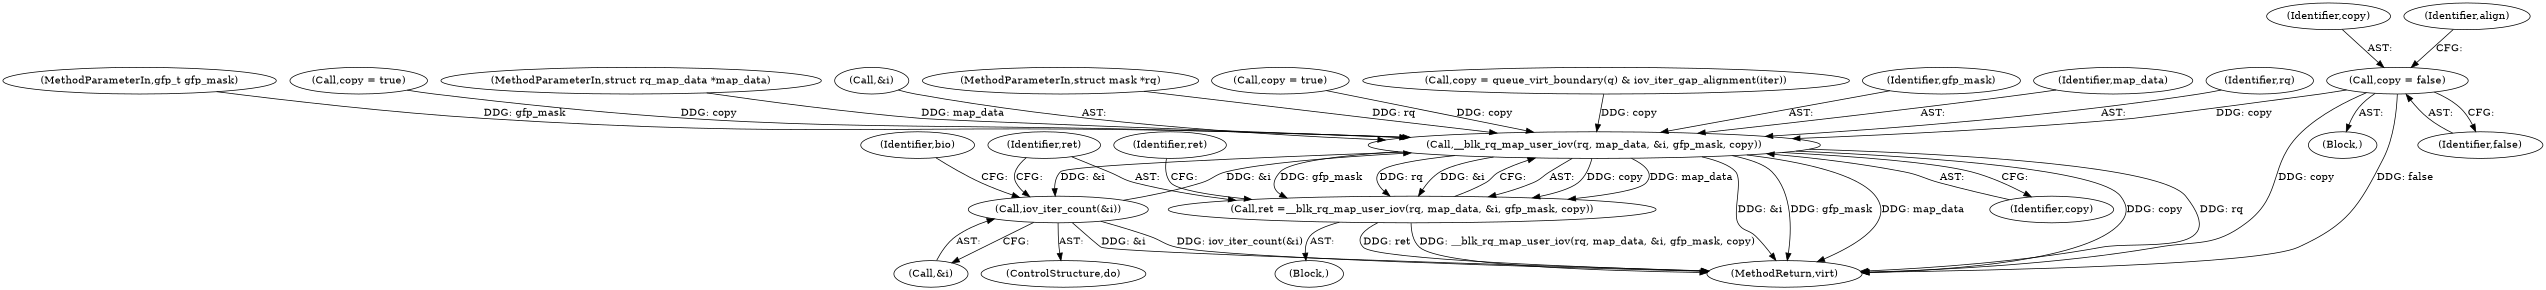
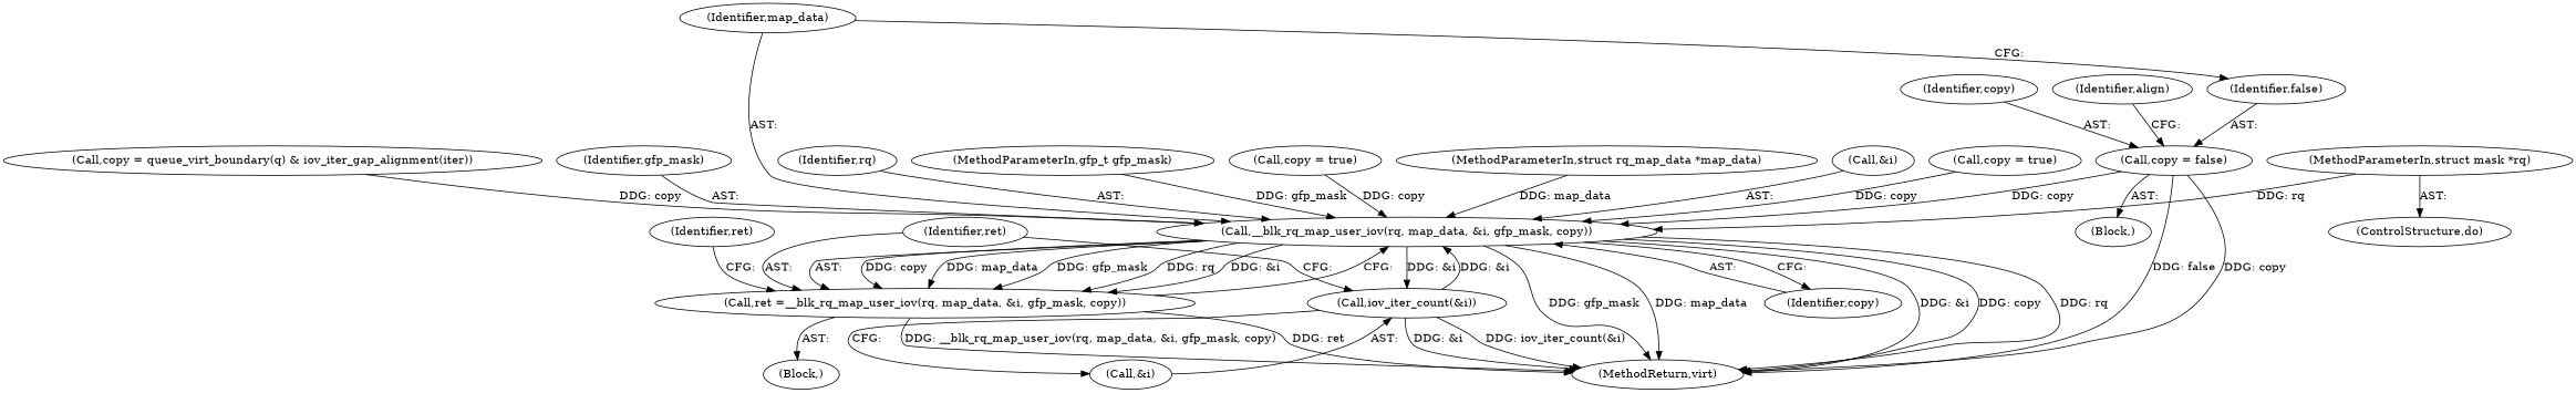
  digraph {
    n1 [label="(Call,copy = false)"]
    n2 [label="(Call,__blk_rq_map_user_iov(rq, map_data, &i, gfp_mask, copy))"]
    n3 [label="(Identifier,false)"]
    n4 [label="(MethodReturn,virt)"]
    n5 [label="(Block,)"]
    n6 [label="(Call,ret =__blk_rq_map_user_iov(rq, map_data, &i, gfp_mask, copy))"]
    n7 [label="(Call,iov_iter_count(&i))"]
    n8 [label="(Identifier,copy)"]
    n9 [label="(Block,)"]
    n10 [label="(ControlStructure,do)"]
    n11 [label="(Call,&i)"]
    n12 [label="(Call,copy = true)"]
    n13 [label="(Call,copy = queue_virt_boundary(q) & iov_iter_gap_alignment(iter))"]
    n14 [label="(Identifier,ret)"]
    n15 [label="(Identifier,copy)"]
    n16 [label="(Identifier,gfp_mask)"]
    n17 [label="(Identifier,align)"]
    n18 [label="(Identifier,map_data)"]
    n19 [label="(Identifier,rq)"]
    n20 [label="(MethodParameterIn,gfp_t gfp_mask)"]
    n21 [label="(Call,copy = true)"]
    n22 [label="(MethodParameterIn,struct rq_map_data *map_data)"]
    n23 [label="(Call,&i)"]
    n24 [label="(MethodParameterIn,struct mask *rq)"]
-   n25 [label="(Identifier,bio)"]
    n26 [label="(Identifier,ret)"]
    n1 -> n2 [label="DDG: copy"]
-   n1 -> n3 [label="CFG: "]
+   n18 -> n3 [label="CFG: "]
    n1 -> n4 [label="DDG: false"]
    n1 -> n4 [label="DDG: copy"]
    n1 -> n5 [label="AST: "]
    n2 -> n4 [label="DDG: gfp_mask"]
    n2 -> n4 [label="DDG: map_data"]
    n2 -> n4 [label="DDG: &i"]
    n2 -> n4 [label="DDG: copy"]
    n2 -> n4 [label="DDG: rq"]
    n2 -> n6 [label="AST: "]
    n2 -> n6 [label="DDG: copy"]
    n2 -> n6 [label="DDG: map_data"]
    n2 -> n6 [label="DDG: gfp_mask"]
    n2 -> n6 [label="DDG: rq"]
    n2 -> n6 [label="DDG: &i"]
    n2 -> n7 [label="DDG: &i"]
    n2 -> n8 [label="CFG: "]
    n3 -> n1 [label="AST: "]
    n6 -> n2 [label="CFG: "]
    n6 -> n4 [label="DDG: __blk_rq_map_user_iov(rq, map_data, &i, gfp_mask, copy)"]
    n6 -> n4 [label="DDG: ret"]
    n6 -> n9 [label="AST: "]
    n7 -> n2 [label="DDG: &i"]
    n7 -> n4 [label="DDG: iov_iter_count(&i)"]
    n7 -> n4 [label="DDG: &i"]
-   n7 -> n10 [label="AST: "]
+   n24 -> n10 [label="AST: "]
    n7 -> n11 [label="CFG: "]
    n8 -> n2 [label="AST: "]
    n11 -> n7 [label="AST: "]
    n12 -> n2 [label="DDG: copy"]
    n13 -> n2 [label="DDG: copy"]
    n14 -> n6 [label="AST: "]
    n14 -> n7 [label="CFG: "]
    n15 -> n1 [label="AST: "]
    n16 -> n2 [label="AST: "]
    n17 -> n1 [label="CFG: "]
    n18 -> n2 [label="AST: "]
    n19 -> n2 [label="AST: "]
    n20 -> n2 [label="DDG: gfp_mask"]
    n21 -> n2 [label="DDG: copy"]
    n22 -> n2 [label="DDG: map_data"]
    n23 -> n2 [label="AST: "]
    n24 -> n2 [label="DDG: rq"]
-   n25 -> n7 [label="CFG: "]
    n26 -> n6 [label="CFG: "]
  }
